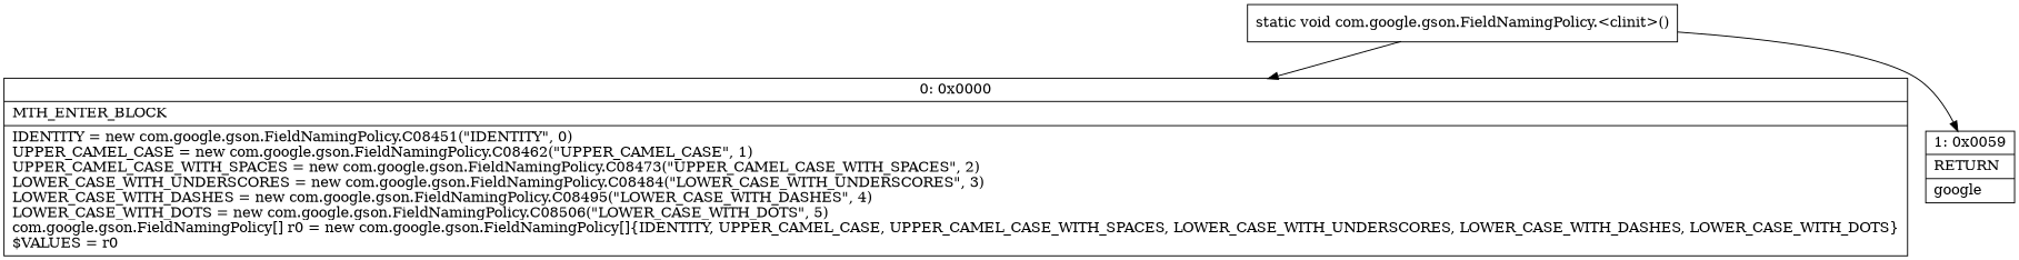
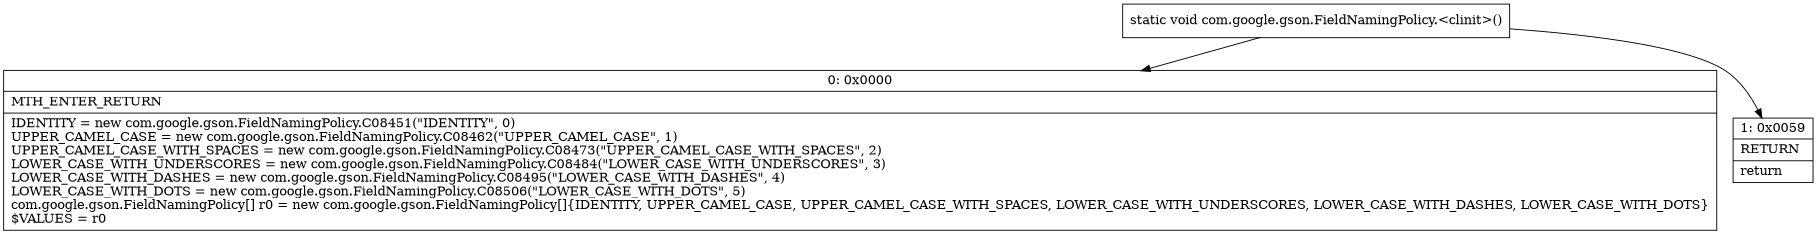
  digraph {
    node [shape=record]
-   n1 [label="{0\:\ 0x0000|MTH_ENTER_BLOCK\l|IDENTITY = new com.google.gson.FieldNamingPolicy.C08451(\"IDENTITY\", 0)\lUPPER_CAMEL_CASE = new com.google.gson.FieldNamingPolicy.C08462(\"UPPER_CAMEL_CASE\", 1)\lUPPER_CAMEL_CASE_WITH_SPACES = new com.google.gson.FieldNamingPolicy.C08473(\"UPPER_CAMEL_CASE_WITH_SPACES\", 2)\lLOWER_CASE_WITH_UNDERSCORES = new com.google.gson.FieldNamingPolicy.C08484(\"LOWER_CASE_WITH_UNDERSCORES\", 3)\lLOWER_CASE_WITH_DASHES = new com.google.gson.FieldNamingPolicy.C08495(\"LOWER_CASE_WITH_DASHES\", 4)\lLOWER_CASE_WITH_DOTS = new com.google.gson.FieldNamingPolicy.C08506(\"LOWER_CASE_WITH_DOTS\", 5)\lcom.google.gson.FieldNamingPolicy[] r0 = new com.google.gson.FieldNamingPolicy[]\{IDENTITY, UPPER_CAMEL_CASE, UPPER_CAMEL_CASE_WITH_SPACES, LOWER_CASE_WITH_UNDERSCORES, LOWER_CASE_WITH_DASHES, LOWER_CASE_WITH_DOTS\}\l$VALUES = r0\l}"]
-   n2 [label="{1\:\ 0x0059|RETURN\l|google\l}"]
+   n1 [label="{0\:\ 0x0000|MTH_ENTER_RETURN\l|IDENTITY = new com.google.gson.FieldNamingPolicy.C08451(\"IDENTITY\", 0)\lUPPER_CAMEL_CASE = new com.google.gson.FieldNamingPolicy.C08462(\"UPPER_CAMEL_CASE\", 1)\lUPPER_CAMEL_CASE_WITH_SPACES = new com.google.gson.FieldNamingPolicy.C08473(\"UPPER_CAMEL_CASE_WITH_SPACES\", 2)\lLOWER_CASE_WITH_UNDERSCORES = new com.google.gson.FieldNamingPolicy.C08484(\"LOWER_CASE_WITH_UNDERSCORES\", 3)\lLOWER_CASE_WITH_DASHES = new com.google.gson.FieldNamingPolicy.C08495(\"LOWER_CASE_WITH_DASHES\", 4)\lLOWER_CASE_WITH_DOTS = new com.google.gson.FieldNamingPolicy.C08506(\"LOWER_CASE_WITH_DOTS\", 5)\lcom.google.gson.FieldNamingPolicy[] r0 = new com.google.gson.FieldNamingPolicy[]\{IDENTITY, UPPER_CAMEL_CASE, UPPER_CAMEL_CASE_WITH_SPACES, LOWER_CASE_WITH_UNDERSCORES, LOWER_CASE_WITH_DASHES, LOWER_CASE_WITH_DOTS\}\l$VALUES = r0\l}"]
+   n2 [label="{1\:\ 0x0059|RETURN\l|return\l}"]
    n3 [label="{static void com.google.gson.FieldNamingPolicy.\<clinit\>() }"]
    n3 -> n1
    n3 -> n2
  }
